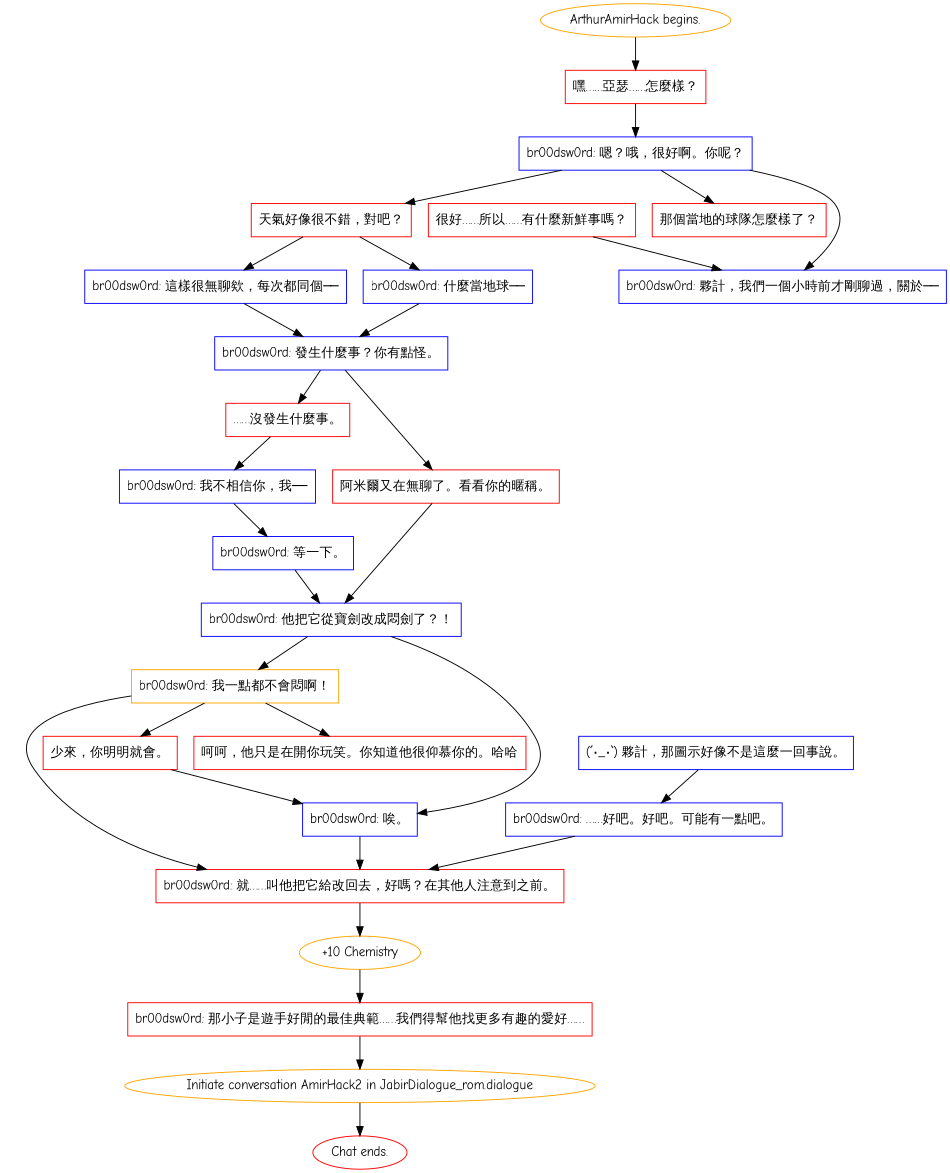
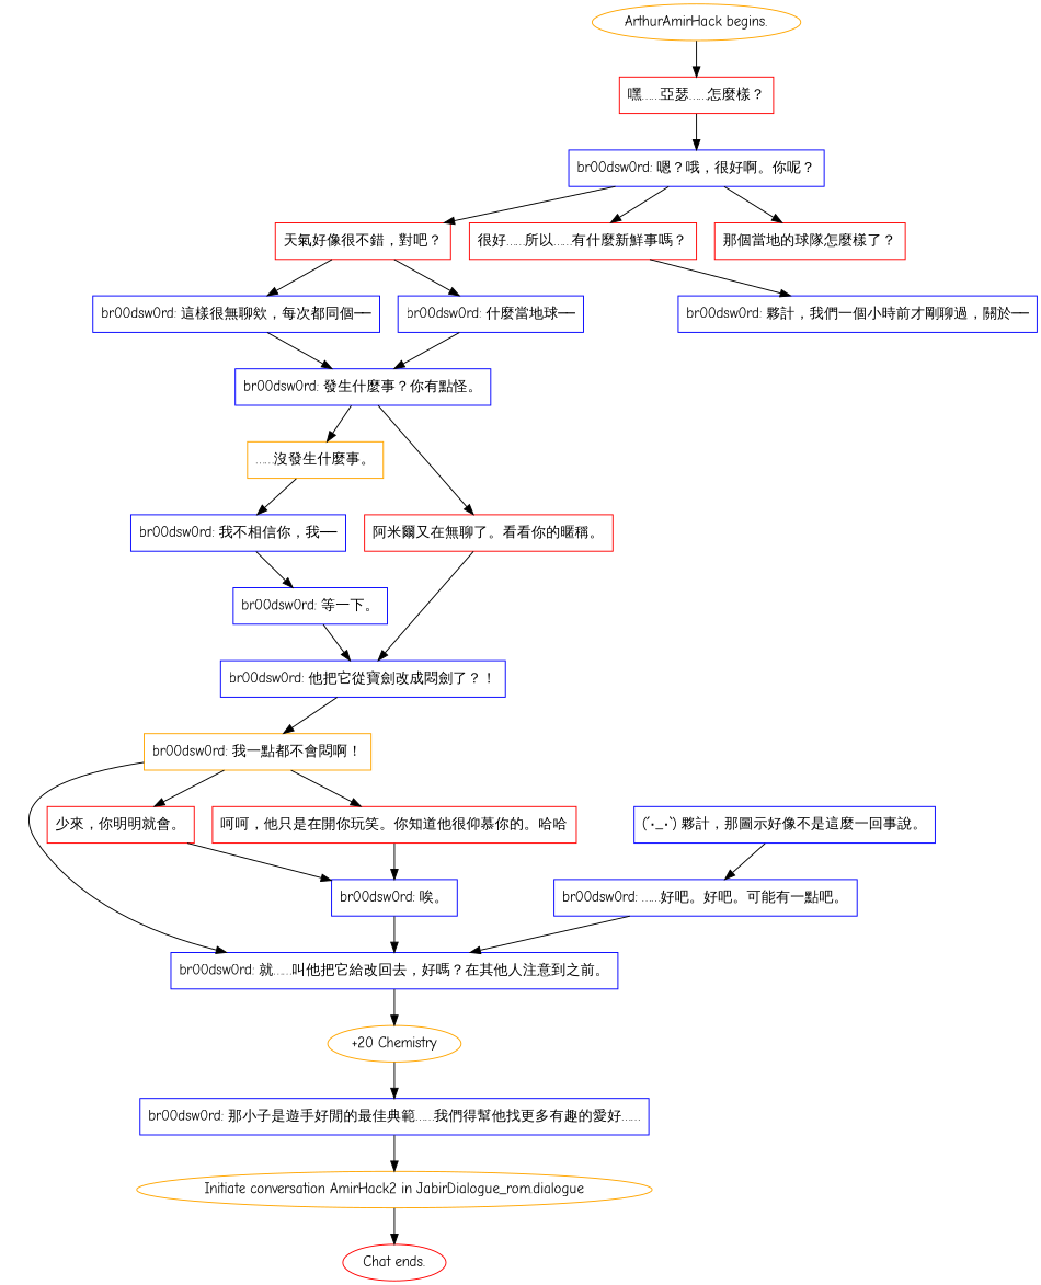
  digraph {
    fontname="Comic Neue"
    node [color=blue fontname="Comic Neue" shape=box]
    edge [fontname="Comic Neue"]
    "ArthurAmirHack begins." [color=orange shape=""]
    n2 [color=red label="嘿……亞瑟……怎麼樣？"]
    n3 [label="br00dsw0rd: 嗯？哦，很好啊。你呢？"]
    n4 [color=red label="很好……所以……有什麼新鮮事嗎？"]
    n5 [color=red label="天氣好像很不錯，對吧？"]
    n6 [color=red label="那個當地的球隊怎麼樣了？"]
    n7 [label="br00dsw0rd: 夥計，我們一個小時前才剛聊過，關於──"]
    n8 [label="br00dsw0rd: 這樣很無聊欸，每次都同個──"]
    n9 [label="br00dsw0rd: 什麼當地球──"]
    n10 [label="br00dsw0rd: 發生什麼事？你有點怪。"]
-   n11 [color=red label="……沒發生什麼事。"]
+   n11 [color=orange label="……沒發生什麼事。"]
    n12 [color=red label="阿米爾又在無聊了。看看你的暱稱。"]
    n13 [label="br00dsw0rd: 我不相信你，我──"]
    n14 [label="br00dsw0rd: 他把它從寶劍改成悶劍了？！"]
    n15 [label="br00dsw0rd: 等一下。"]
    n16 [color=orange label="br00dsw0rd: 我一點都不會悶啊！"]
    n17 [color=red label="少來，你明明就會。"]
    n18 [color=red label="呵呵，他只是在開你玩笑。你知道他很仰慕你的。哈哈"]
-   n19 [color=red label="br00dsw0rd: 就……叫他把它給改回去，好嗎？在其他人注意到之前。"]
+   n19 [label="br00dsw0rd: 就……叫他把它給改回去，好嗎？在其他人注意到之前。"]
    n20 [label="(´･_･`) 夥計，那圖示好像不是這麼一回事說。"]
    n21 [label="br00dsw0rd: ……好吧。好吧。可能有一點吧。"]
    n22 [label="br00dsw0rd: 唉。"]
-   n23 [color=orange label="+10 Chemistry" shape=""]
-   n24 [color=red label="br00dsw0rd: 那小子是遊手好閒的最佳典範……我們得幫他找更多有趣的愛好……"]
+   n23 [color=orange label="+20 Chemistry" shape=""]
+   n24 [label="br00dsw0rd: 那小子是遊手好閒的最佳典範……我們得幫他找更多有趣的愛好……"]
    n25 [color=orange label="Initiate conversation AmirHack2 in JabirDialogue_rom.dialogue" shape=""]
    "Chat ends." [color=red shape=""]
    "ArthurAmirHack begins." -> n2
    n2 -> n3
-   n3 -> n7
+   n3 -> n4
    n3 -> n5
    n3 -> n6
    n4 -> n7
    n5 -> n8
    n5 -> n9
    n8 -> n10
    n9 -> n10
    n10 -> n11
    n10 -> n12
    n11 -> n13
    n12 -> n14
    n13 -> n15
    n14 -> n16
    n15 -> n14
    n16 -> n17
    n16 -> n18
    n16 -> n19
    n17 -> n22
-   n14 -> n22
+   n18 -> n22
    n19 -> n23
    n20 -> n21
    n21 -> n19
    n22 -> n19
    n23 -> n24
    n24 -> n25
    n25 -> "Chat ends."
  }
